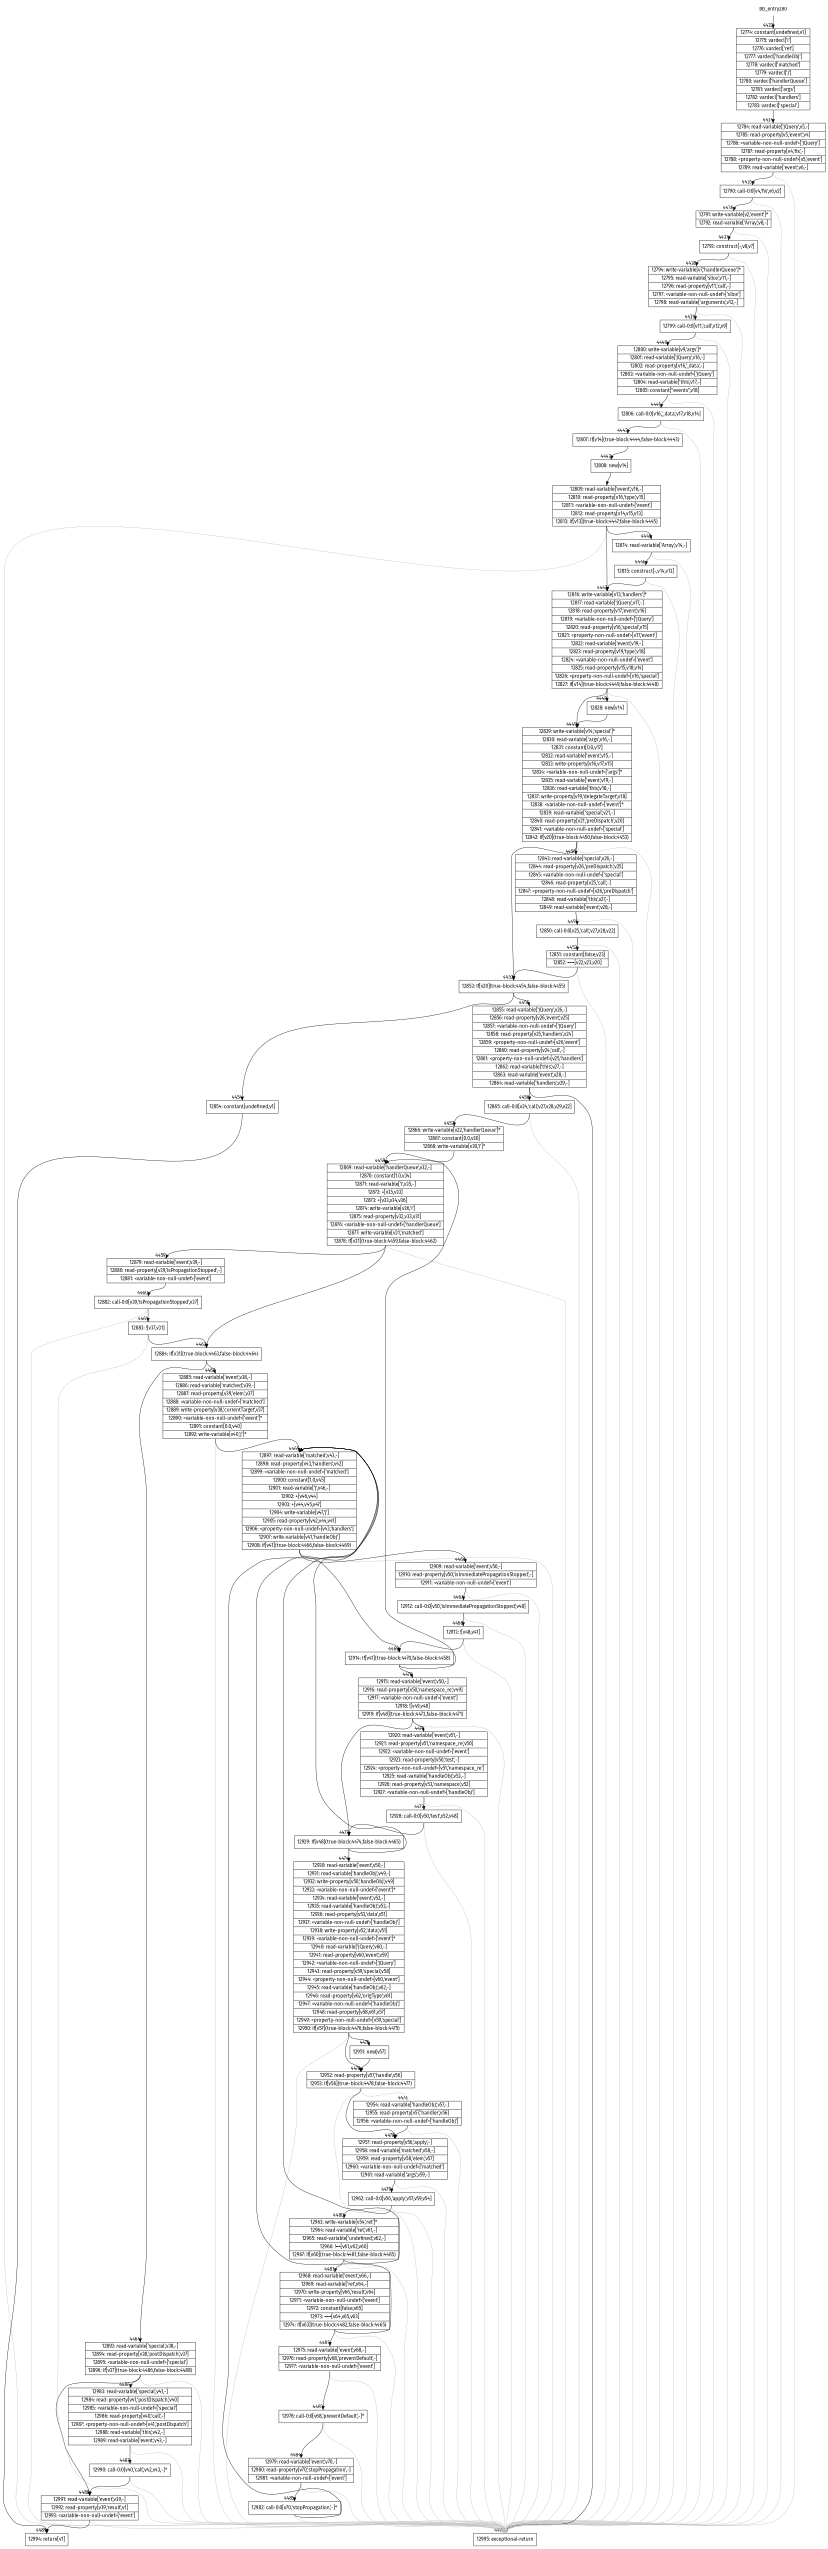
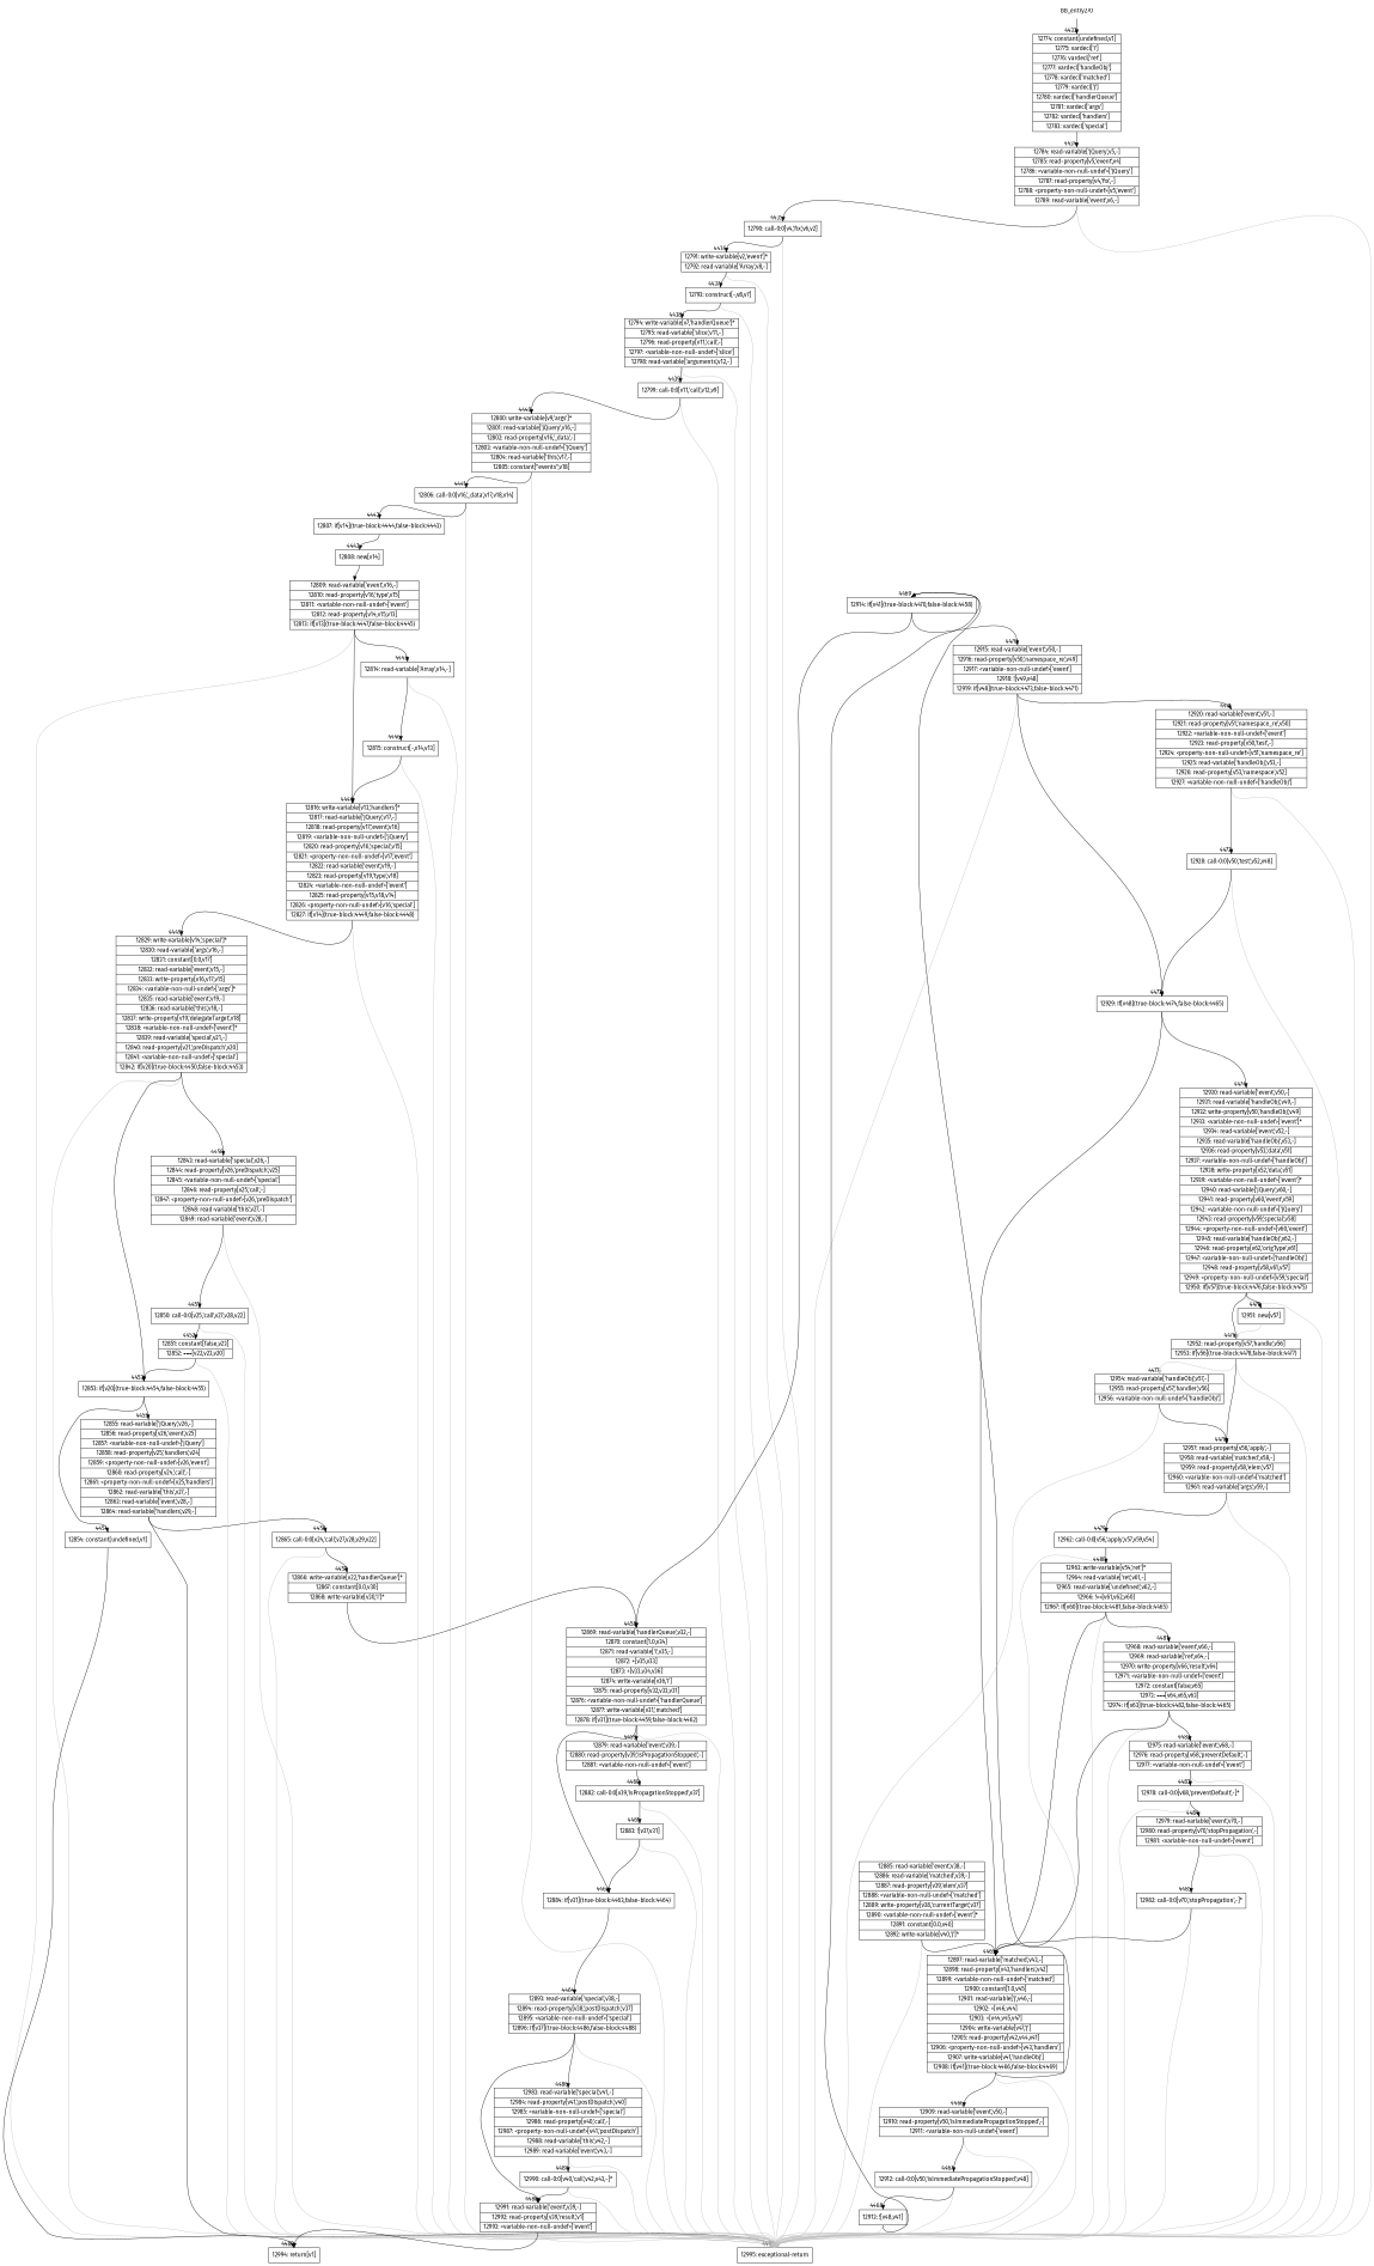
  digraph {
    fontname="Fira Sans"
    rankdir=TD
    node [fontname="Fira Sans" shape=record]
    edge [fontname="Fira Sans" headport=n tailport=s]
-   BB_entry280 [shape=none]
+   BB_entry280 [shape=none label=BB_entry270]
    n2 [label="{12774: constant[undefined,v1]|12775: vardecl['i']|12776: vardecl['ret']|12777: vardecl['handleObj']|12778: vardecl['matched']|12779: vardecl['j']|12780: vardecl['handlerQueue']|12781: vardecl['args']|12782: vardecl['handlers']|12783: vardecl['special']}"]
    n3 [label="{12784: read-variable['jQuery',v5,-]|12785: read-property[v5,'event',v4]|12786: \<variable-non-null-undef\>['jQuery']|12787: read-property[v4,'fix',-]|12788: \<property-non-null-undef\>[v5,'event']|12789: read-variable['event',v6,-]}"]
    n4 [label="{12790: call-0:0[v4,'fix',v6,v2]}"]
    n5 [label="{12995: exceptional-return}"]
    n6 [label="{12791: write-variable[v2,'event']*|12792: read-variable['Array',v8,-]}"]
    n7 [label="{12793: construct[-,v8,v7]}"]
    n8 [label="{12794: write-variable[v7,'handlerQueue']*|12795: read-variable['slice',v11,-]|12796: read-property[v11,'call',-]|12797: \<variable-non-null-undef\>['slice']|12798: read-variable['arguments',v12,-]}"]
    n9 [label="{12799: call-0:0[v11,'call',v12,v9]}"]
    n10 [label="{12800: write-variable[v9,'args']*|12801: read-variable['jQuery',v16,-]|12802: read-property[v16,'_data',-]|12803: \<variable-non-null-undef\>['jQuery']|12804: read-variable['this',v17,-]|12805: constant[\"events\",v18]}"]
    n11 [label="{12806: call-0:0[v16,'_data',v17,v18,v14]}"]
    n12 [label="{12807: if[v14](true-block:4444,false-block:4443)}"]
    n13 [label="{12808: new[v14]}"]
    n14 [label="{12809: read-variable['event',v16,-]|12810: read-property[v16,'type',v15]|12811: \<variable-non-null-undef\>['event']|12812: read-property[v14,v15,v13]|12813: if[v13](true-block:4447,false-block:4445)}"]
    n15 [label="{12816: write-variable[v13,'handlers']*|12817: read-variable['jQuery',v17,-]|12818: read-property[v17,'event',v16]|12819: \<variable-non-null-undef\>['jQuery']|12820: read-property[v16,'special',v15]|12821: \<property-non-null-undef\>[v17,'event']|12822: read-variable['event',v19,-]|12823: read-property[v19,'type',v18]|12824: \<variable-non-null-undef\>['event']|12825: read-property[v15,v18,v14]|12826: \<property-non-null-undef\>[v16,'special']|12827: if[v14](true-block:4449,false-block:4448)}"]
    n16 [label="{12814: read-variable['Array',v14,-]}"]
    n17 [label="{12829: write-variable[v14,'special']*|12830: read-variable['args',v16,-]|12831: constant[0.0,v17]|12832: read-variable['event',v15,-]|12833: write-property[v16,v17,v15]|12834: \<variable-non-null-undef\>['args']*|12835: read-variable['event',v19,-]|12836: read-variable['this',v18,-]|12837: write-property[v19,'delegateTarget',v18]|12838: \<variable-non-null-undef\>['event']*|12839: read-variable['special',v21,-]|12840: read-property[v21,'preDispatch',v20]|12841: \<variable-non-null-undef\>['special']|12842: if[v20](true-block:4450,false-block:4453)}"]
-   n18 [label="{12828: new[v14]}"]
    n19 [label="{12815: construct[-,v14,v13]}"]
    n20 [label="{12853: if[v20](true-block:4454,false-block:4455)}"]
    n21 [label="{12843: read-variable['special',v26,-]|12844: read-property[v26,'preDispatch',v25]|12845: \<variable-non-null-undef\>['special']|12846: read-property[v25,'call',-]|12847: \<property-non-null-undef\>[v26,'preDispatch']|12848: read-variable['this',v27,-]|12849: read-variable['event',v28,-]}"]
    n22 [label="{12854: constant[undefined,v1]}"]
    n23 [label="{12855: read-variable['jQuery',v26,-]|12856: read-property[v26,'event',v25]|12857: \<variable-non-null-undef\>['jQuery']|12858: read-property[v25,'handlers',v24]|12859: \<property-non-null-undef\>[v26,'event']|12860: read-property[v24,'call',-]|12861: \<property-non-null-undef\>[v25,'handlers']|12862: read-variable['this',v27,-]|12863: read-variable['event',v28,-]|12864: read-variable['handlers',v29,-]}"]
    n24 [label="{12850: call-0:0[v25,'call',v27,v28,v22]}"]
    n25 [label="{12994: return[v1]}"]
    n26 [label="{12865: call-0:0[v24,'call',v27,v28,v29,v22]}"]
    n27 [label="{12851: constant[false,v23]|12852: ===[v22,v23,v20]}"]
    n28 [label="{12866: write-variable[v22,'handlerQueue']*|12867: constant[0.0,v30]|12868: write-variable[v30,'i']*}"]
    n29 [label="{12869: read-variable['handlerQueue',v32,-]|12870: constant[1.0,v34]|12871: read-variable['i',v35,-]|12872: +[v35,v33]|12873: +[v33,v34,v36]|12874: write-variable[v36,'i']|12875: read-property[v32,v33,v31]|12876: \<variable-non-null-undef\>['handlerQueue']|12877: write-variable[v31,'matched']|12878: if[v31](true-block:4459,false-block:4462)}"]
    n30 [label="{12884: if[v31](true-block:4463,false-block:4464)}"]
    n31 [label="{12879: read-variable['event',v39,-]|12880: read-property[v39,'isPropagationStopped',-]|12881: \<variable-non-null-undef\>['event']}"]
    n32 [label="{12885: read-variable['event',v38,-]|12886: read-variable['matched',v39,-]|12887: read-property[v39,'elem',v37]|12888: \<variable-non-null-undef\>['matched']|12889: write-property[v38,'currentTarget',v37]|12890: \<variable-non-null-undef\>['event']*|12891: constant[0.0,v40]|12892: write-variable[v40,'j']*}"]
    n33 [label="{12893: read-variable['special',v38,-]|12894: read-property[v38,'postDispatch',v37]|12895: \<variable-non-null-undef\>['special']|12896: if[v37](true-block:4486,false-block:4488)}"]
    n34 [label="{12882: call-0:0[v39,'isPropagationStopped',v37]}"]
    n35 [label="{12897: read-variable['matched',v43,-]|12898: read-property[v43,'handlers',v42]|12899: \<variable-non-null-undef\>['matched']|12900: constant[1.0,v45]|12901: read-variable['j',v46,-]|12902: +[v46,v44]|12903: +[v44,v45,v47]|12904: write-variable[v47,'j']|12905: read-property[v42,v44,v41]|12906: \<property-non-null-undef\>[v43,'handlers']|12907: write-variable[v41,'handleObj']|12908: if[v41](true-block:4466,false-block:4469)}"]
    n36 [label="{12983: read-variable['special',v41,-]|12984: read-property[v41,'postDispatch',v40]|12985: \<variable-non-null-undef\>['special']|12986: read-property[v40,'call',-]|12987: \<property-non-null-undef\>[v41,'postDispatch']|12988: read-variable['this',v42,-]|12989: read-variable['event',v43,-]}"]
    n37 [label="{12991: read-variable['event',v39,-]|12992: read-property[v39,'result',v1]|12993: \<variable-non-null-undef\>['event']}"]
    n38 [label="{12883: ![v37,v31]}"]
    n39 [label="{12914: if[v41](true-block:4470,false-block:4458)}"]
    n40 [label="{12909: read-variable['event',v50,-]|12910: read-property[v50,'isImmediatePropagationStopped',-]|12911: \<variable-non-null-undef\>['event']}"]
    n41 [label="{12990: call-0:0[v40,'call',v42,v43,-]*}"]
    n42 [label="{12915: read-variable['event',v50,-]|12916: read-property[v50,'namespace_re',v49]|12917: \<variable-non-null-undef\>['event']|12918: ![v49,v48]|12919: if[v48](true-block:4473,false-block:4471)}"]
    n43 [label="{12912: call-0:0[v50,'isImmediatePropagationStopped',v48]}"]
    n44 [label="{12929: if[v48](true-block:4474,false-block:4465)}"]
    n45 [label="{12920: read-variable['event',v51,-]|12921: read-property[v51,'namespace_re',v50]|12922: \<variable-non-null-undef\>['event']|12923: read-property[v50,'test',-]|12924: \<property-non-null-undef\>[v51,'namespace_re']|12925: read-variable['handleObj',v53,-]|12926: read-property[v53,'namespace',v52]|12927: \<variable-non-null-undef\>['handleObj']}"]
    n46 [label="{12913: ![v48,v41]}"]
    n47 [label="{12930: read-variable['event',v50,-]|12931: read-variable['handleObj',v49,-]|12932: write-property[v50,'handleObj',v49]|12933: \<variable-non-null-undef\>['event']*|12934: read-variable['event',v52,-]|12935: read-variable['handleObj',v53,-]|12936: read-property[v53,'data',v51]|12937: \<variable-non-null-undef\>['handleObj']|12938: write-property[v52,'data',v51]|12939: \<variable-non-null-undef\>['event']*|12940: read-variable['jQuery',v60,-]|12941: read-property[v60,'event',v59]|12942: \<variable-non-null-undef\>['jQuery']|12943: read-property[v59,'special',v58]|12944: \<property-non-null-undef\>[v60,'event']|12945: read-variable['handleObj',v62,-]|12946: read-property[v62,'origType',v61]|12947: \<variable-non-null-undef\>['handleObj']|12948: read-property[v58,v61,v57]|12949: \<property-non-null-undef\>[v59,'special']|12950: if[v57](true-block:4476,false-block:4475)}"]
    n48 [label="{12928: call-0:0[v50,'test',v52,v48]}"]
    n49 [label="{12952: read-property[v57,'handle',v56]|12953: if[v56](true-block:4478,false-block:4477)}"]
    n50 [label="{12951: new[v57]}"]
    n51 [label="{12957: read-property[v56,'apply',-]|12958: read-variable['matched',v58,-]|12959: read-property[v58,'elem',v57]|12960: \<variable-non-null-undef\>['matched']|12961: read-variable['args',v59,-]}"]
    n52 [label="{12954: read-variable['handleObj',v57,-]|12955: read-property[v57,'handler',v56]|12956: \<variable-non-null-undef\>['handleObj']}"]
    n53 [label="{12962: call-0:0[v56,'apply',v57,v59,v54]}"]
    n54 [label="{12963: write-variable[v54,'ret']*|12964: read-variable['ret',v61,-]|12965: read-variable['undefined',v62,-]|12966: !==[v61,v62,v60]|12967: if[v60](true-block:4481,false-block:4465)}"]
    n55 [label="{12968: read-variable['event',v66,-]|12969: read-variable['ret',v64,-]|12970: write-property[v66,'result',v64]|12971: \<variable-non-null-undef\>['event']|12972: constant[false,v65]|12973: ===[v64,v65,v63]|12974: if[v63](true-block:4482,false-block:4465)}"]
    n56 [label="{12975: read-variable['event',v68,-]|12976: read-property[v68,'preventDefault',-]|12977: \<variable-non-null-undef\>['event']}"]
    n57 [label="{12978: call-0:0[v68,'preventDefault',-]*}"]
    n58 [label="{12979: read-variable['event',v70,-]|12980: read-property[v70,'stopPropagation',-]|12981: \<variable-non-null-undef\>['event']}"]
    n59 [label="{12982: call-0:0[v70,'stopPropagation',-]*}"]
    BB_entry280 -> n2 [headlabel="    4433"]
    n2 -> n3 [headlabel="      4434"]
    n3 -> n4 [headlabel="      4435"]
    n3 -> n5 [color=gray headlabel="      4490"]
    n4 -> n5 [color=gray]
    n4 -> n6 [headlabel="      4436"]
    n6 -> n5 [color=gray]
    n6 -> n7 [headlabel="      4437"]
    n7 -> n5 [color=gray]
    n7 -> n8 [headlabel="      4438"]
    n8 -> n5 [color=gray]
    n8 -> n9 [headlabel="      4439"]
    n9 -> n5 [color=gray]
    n9 -> n10 [headlabel="      4440"]
    n10 -> n5 [color=gray]
    n10 -> n11 [headlabel="      4441"]
    n11 -> n5 [color=gray]
    n11 -> n12 [headlabel="      4442"]
    n12 -> n13 [headlabel="      4443"]
    n13 -> n14
    n14 -> n5 [color=gray]
    n14 -> n15 [headlabel="      4447"]
    n14 -> n16 [headlabel="      4445"]
    n15 -> n5 [color=gray]
    n15 -> n17 [headlabel="      4449"]
-   n15 -> n18 [headlabel="      4448"]
    n16 -> n5 [color=gray]
    n16 -> n19 [headlabel="      4446"]
    n17 -> n5 [color=gray]
    n17 -> n20 [headlabel="      4453"]
    n17 -> n21 [headlabel="      4450"]
-   n18 -> n17
    n19 -> n5 [color=gray]
    n19 -> n15
    n20 -> n22 [headlabel="      4454"]
    n20 -> n23 [headlabel="      4455"]
    n21 -> n5 [color=gray]
    n21 -> n24 [headlabel="      4451"]
    n22 -> n25 [headlabel="      4489"]
    n23 -> n5 [color=black]
    n23 -> n26 [headlabel="      4456"]
    n24 -> n5 [color=gray]
    n24 -> n27 [headlabel="      4452"]
    n26 -> n5 [color=gray]
    n26 -> n28 [headlabel="      4457"]
    n27 -> n5 [color=gray]
    n27 -> n20
    n28 -> n29 [headlabel="      4458"]
    n29 -> n5 [color=gray]
    n29 -> n30 [headlabel="      4462"]
    n29 -> n31 [headlabel="      4459"]
-   n30 -> n32 [headlabel="      4463"]
    n30 -> n33 [headlabel="      4464"]
    n31 -> n34 [headlabel="      4460"]
    n32 -> n5 [color=gray]
    n32 -> n35 [headlabel="      4465"]
    n33 -> n5 [color=gray]
    n33 -> n36 [headlabel="      4486"]
    n33 -> n37 [headlabel="      4488"]
    n34 -> n5 [color=gray]
    n34 -> n38 [headlabel="      4461"]
    n35 -> n5 [color=gray]
    n35 -> n39 [headlabel="      4469"]
    n35 -> n40 [headlabel="      4466"]
    n36 -> n5 [color=gray]
    n36 -> n41 [headlabel="      4487"]
    n37 -> n5 [color=gray]
    n37 -> n25
    n38 -> n5 [color=gray]
    n38 -> n30
    n39 -> n29
    n39 -> n42 [headlabel="      4470"]
    n40 -> n5 [color=gray]
    n40 -> n43 [headlabel="      4467"]
    n41 -> n5 [color=gray]
    n41 -> n37
    n42 -> n5 [color=gray]
    n42 -> n44 [headlabel="      4473"]
    n42 -> n45 [headlabel="      4471"]
    n43 -> n5 [color=gray]
    n43 -> n46 [headlabel="      4468"]
    n44 -> n35
    n44 -> n47 [headlabel="      4474"]
    n45 -> n5 [color=gray]
    n45 -> n48 [headlabel="      4472"]
    n46 -> n5 [color=gray]
    n46 -> n39
    n47 -> n5 [color=gray]
    n47 -> n49 [headlabel="      4476"]
    n47 -> n50 [headlabel="      4475"]
    n48 -> n5 [color=gray]
    n48 -> n44
    n49 -> n5 [color=gray]
    n49 -> n51 [headlabel="      4478"]
    n49 -> n52 [color=gray headlabel="      4477"]
-   n50 -> n49
+   n50 -> n49 [color=gray]
    n51 -> n5 [color=gray]
    n51 -> n53 [headlabel="      4479"]
    n52 -> n5 [color=gray]
    n52 -> n51
    n53 -> n5 [color=gray]
    n53 -> n54 [headlabel="      4480"]
    n54 -> n5 [color=gray]
    n54 -> n35
    n54 -> n55 [headlabel="      4481"]
    n55 -> n5 [color=gray]
    n55 -> n35
    n55 -> n56 [headlabel="      4482"]
    n56 -> n5 [color=gray]
    n56 -> n57 [headlabel="      4483"]
    n57 -> n5 [color=gray]
    n57 -> n58 [headlabel="      4484"]
    n58 -> n5 [color=gray]
    n58 -> n59 [headlabel="      4485"]
    n59 -> n5 [color=gray]
    n59 -> n35
  }
